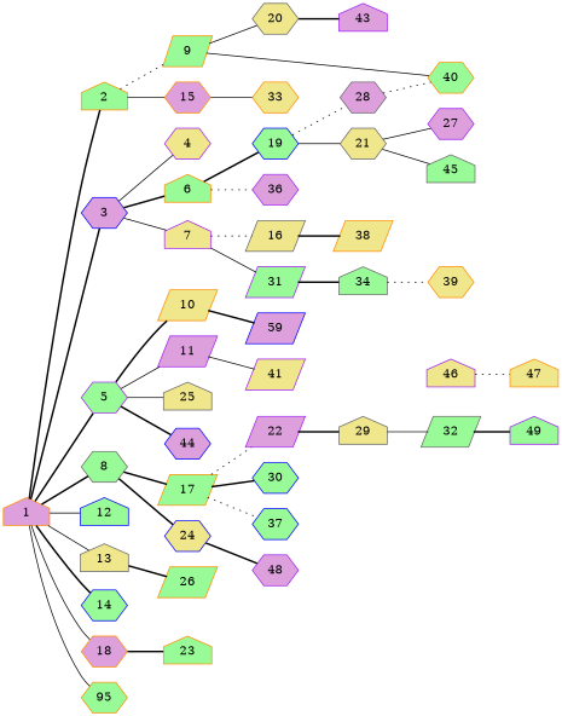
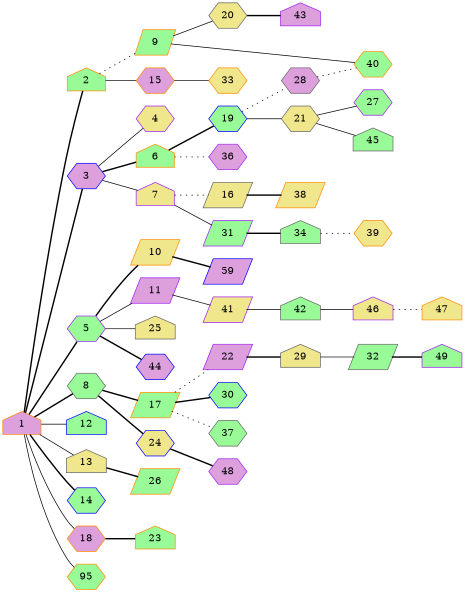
  graph {
    rankdir=LR
    node [color=darkorange fillcolor=palegreen shape=hexagon style=filled]
    edge [style=bold]
    1 [fillcolor=plum shape=house]
    2 [shape=house]
    3 [color=blue fillcolor=plum]
    5 [color=purple]
    8 [color=gray40]
    12 [color=blue shape=house]
    13 [color=gray40 fillcolor=khaki shape=house]
    14 [color=blue]
    18 [fillcolor=plum]
    n10 [label=95]
    9 [shape=parallelogram]
    15 [fillcolor=plum]
    4 [color=purple fillcolor=khaki]
    6 [shape=house]
    7 [color=purple fillcolor=khaki shape=house]
    10 [fillcolor=khaki shape=parallelogram]
    11 [color=purple fillcolor=plum shape=parallelogram]
    25 [color=gray40 fillcolor=khaki shape=house]
    44 [color=blue fillcolor=plum]
    17 [shape=parallelogram]
    24 [color=blue fillcolor=khaki]
    26 [shape=parallelogram]
    23 [shape=house]
    20 [color=gray40 fillcolor=khaki]
    40
    33 [fillcolor=khaki]
    19 [color=blue]
    36 [color=purple fillcolor=plum]
    16 [color=gray40 fillcolor=khaki shape=parallelogram]
    31 [color=purple shape=parallelogram]
    n31 [color=blue fillcolor=plum label=59 shape=parallelogram]
    41 [color=purple fillcolor=khaki shape=parallelogram]
    21 [color=gray40 fillcolor=khaki]
    28 [color=gray40 fillcolor=plum]
    38 [fillcolor=khaki shape=parallelogram]
    34 [color=gray40 shape=house]
    22 [color=purple fillcolor=plum shape=parallelogram]
    30 [color=blue]
-   37 [color=blue]
+   37 [color=gray40]
    48 [color=purple fillcolor=plum]
    43 [color=purple fillcolor=plum shape=house]
+   42 [color=gray40 shape=house]
    29 [color=gray40 fillcolor=khaki shape=house]
-   27 [color=purple fillcolor=plum]
+   27 [color=purple]
    45 [color=gray40 shape=house]
    32 [color=gray40 shape=parallelogram]
    49 [color=purple shape=house]
    39 [fillcolor=khaki]
    46 [color=purple fillcolor=khaki shape=house]
    47 [fillcolor=khaki shape=house]
    1 -- 2
    1 -- 3
    1 -- 5
    1 -- 8
    1 -- 12 [style=solid]
    1 -- 13 [style=solid]
    1 -- 14
    1 -- 18 [style=solid]
    1 -- n10 [style=solid]
    2 -- 9 [style=dotted]
    2 -- 15 [style=solid]
    3 -- 4 [style=solid]
    3 -- 6
    3 -- 7 [style=solid]
    5 -- 10
    5 -- 11 [style=solid]
    5 -- 25 [style=solid]
    5 -- 44
    8 -- 17
    8 -- 24
    13 -- 26
    18 -- 23
    9 -- 20 [style=solid]
    9 -- 40 [style=solid]
    15 -- 33 [style=solid]
    6 -- 19
    6 -- 36 [style=dotted]
    7 -- 16 [style=dotted]
    7 -- 31 [style=solid]
    10 -- n31
    11 -- 41 [style=solid]
    17 -- 22 [style=dotted]
    17 -- 30
    17 -- 37 [style=dotted]
    24 -- 48
    20 -- 43
    19 -- 21 [style=solid]
    19 -- 28 [style=dotted]
    16 -- 38
    31 -- 34
+   41 -- 42 [style=solid]
    21 -- 27 [style=solid]
    21 -- 45 [style=solid]
    28 -- 40 [style=dotted]
    34 -- 39 [style=dotted]
    22 -- 29
+   42 -- 46 [style=solid]
    29 -- 32 [style=solid]
    32 -- 49
    46 -- 47 [style=dotted]
  }
